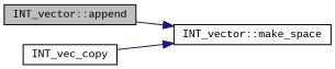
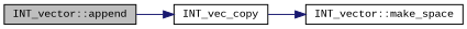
  digraph {
    fontname="Liberation Mono"
    rankdir=LR
    node [color=black fillcolor=white fontname="Liberation Mono" fontsize=10 shape=record style=filled]
    edge [color=midnightblue fontname="Liberation Mono" fontsize=10 labelfontname=Helvetica labelfontsize=10 style=solid]
    n1 [fillcolor=grey75 fontcolor=black height=0.2 label="INT_vector::append" width=0.4]
    n2 [height=0.2 label="INT_vector::make_space" width=0.4]
    n3 [height=0.2 label=INT_vec_copy width=0.4]
-   n1 -> n2
+   n1 -> n3
    n3 -> n2
  }
